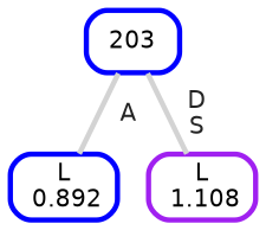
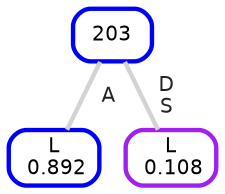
  graph {
    ranksep="0 equally"
    splines=straight
    node [color=blue fillcolor=white fontcolor=black fontname=helvetica penwidth=3 shape=box style="filled, rounded"]
    edge [color=lightgray fontcolor=grey14 fontname=helvetica fontweight=bold penwidth=3]
    n1 [label="L\n 0.892"]
    n2 [label=203]
-   n3 [color=purple label="L\n 1.108"]
+   n3 [color=purple label="L\n 0.108"]
    subgraph sub_1 {
      rank=same
    }
    n2 -- n1 [label=" A"]
    n2 -- n3 [label=" D\n S"]
  }
